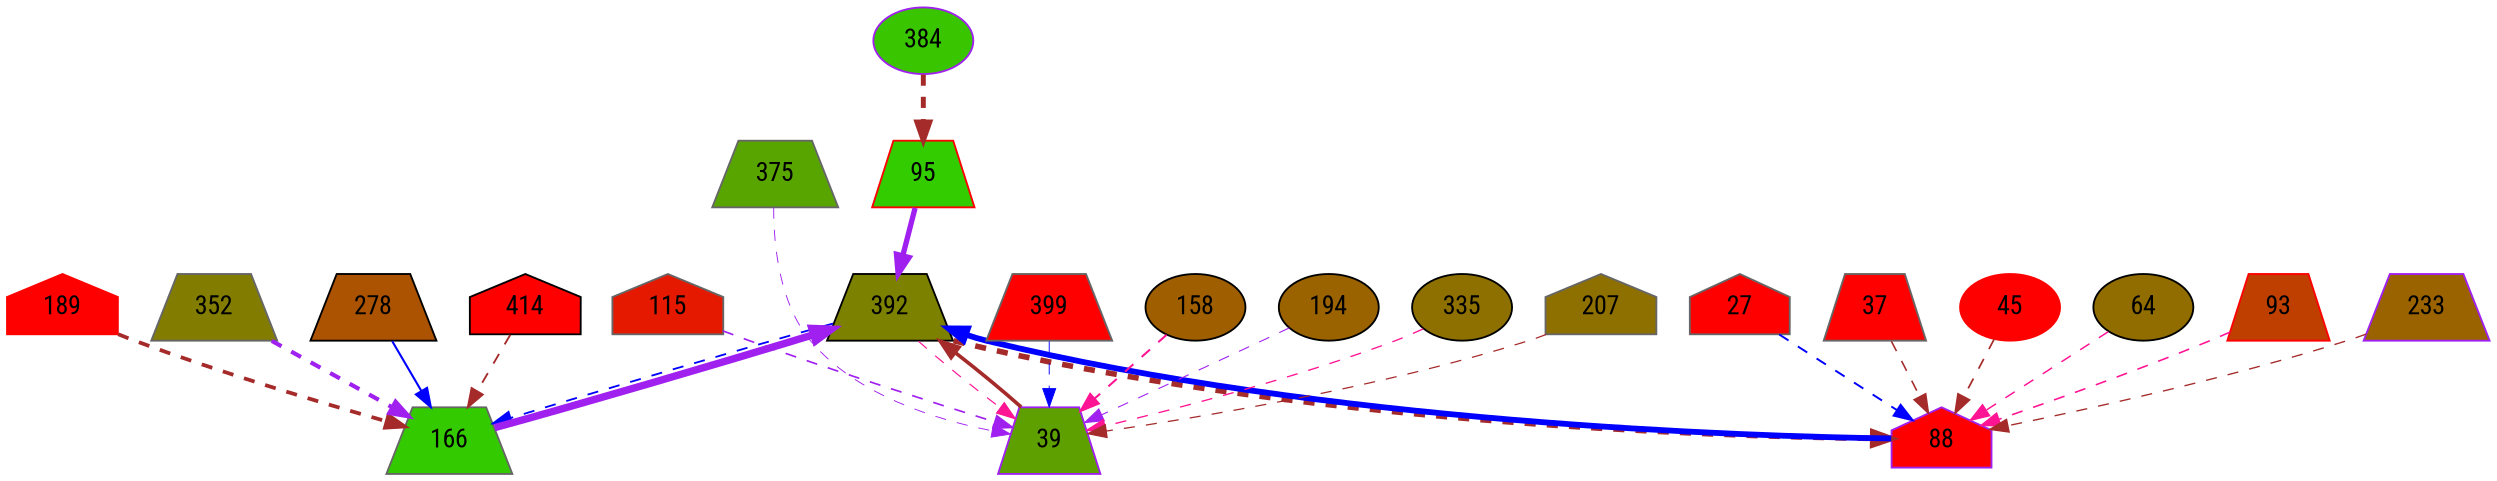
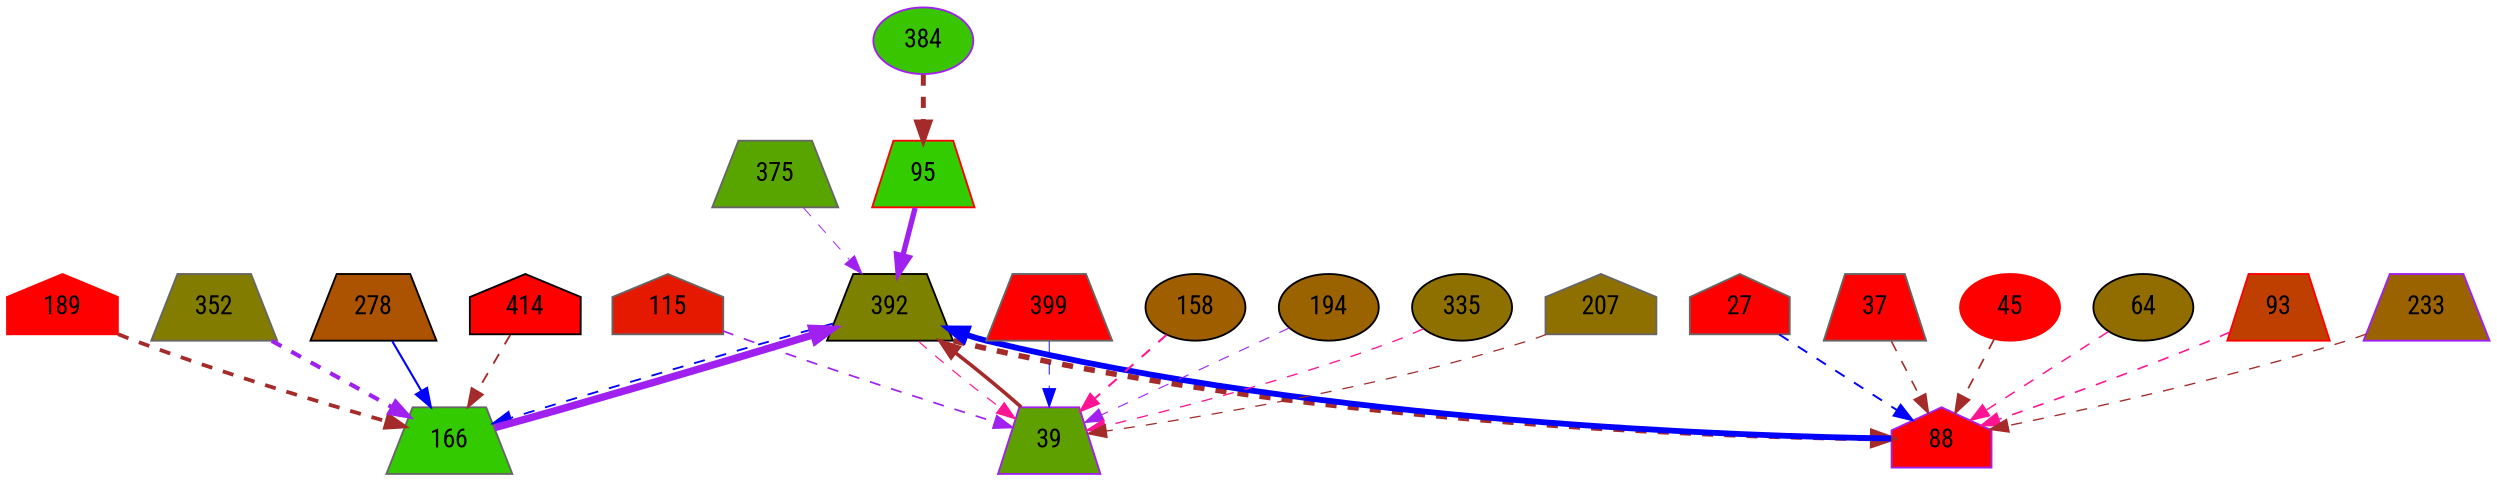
  digraph {
    fontname="Roboto Condensed"
    rankdir=TB
    node [color=gray40 fillcolor="#fe0000" fontname="Roboto Condensed" shape=trapezium style=filled]
    edge [color=brown fontname="Roboto Condensed" penwidth=0.50 style=dashed]
    n1 [color=purple fillcolor="#39c500" label=384 shape=ellipse]
    n2 [color=red fillcolor="#32cc00" label=95]
    n3 [color=black fillcolor="#7d8100" label=392]
    n4 [fillcolor="#33cb00" label=166]
    n5 [color=purple fillcolor="#5ea000" label=39]
    n6 [color=purple label=88 shape=house]
    n7 [label=399]
    n8 [color=black fillcolor="#ab5300" label=278]
    n9 [label=27 shape=house]
    n10 [color=black fillcolor="#9f5f00" label=158 shape=ellipse]
    n11 [color=black label=414 shape=house]
    n12 [label=37]
    n13 [color=red label=45 shape=ellipse]
    n14 [color=red label=189 shape=house]
    n15 [color=black fillcolor="#916d00" label=64 shape=ellipse]
    n16 [color=black fillcolor="#9b6300" label=194 shape=ellipse]
    n17 [color=black fillcolor="#8e7000" label=335 shape=ellipse]
    n18 [fillcolor="#8e7000" label=207 shape=house]
    n19 [color=red fillcolor="#bf3f00" label=93]
    n20 [fillcolor="#827c00" label=352]
    n21 [color=purple fillcolor="#9b6300" label=233]
    n22 [fillcolor="#e51900" label=115 shape=house]
    n23 [fillcolor="#59a500" label=375]
    n1 -> n2 [penwidth=2.67]
    n2 -> n3 [color=purple penwidth=2.88 style=""]
    n3 -> n4 [color=blue penwidth=0.99]
    n3 -> n5 [color=deeppink penwidth=0.64]
    n3 -> n6 [penwidth=3.00]
    n4 -> n3 [color=purple penwidth=4.00 style=""]
    n5 -> n3 [penwidth=1.97 style=""]
    n6 -> n3 [color=blue penwidth=3.14 style=""]
    n7 -> n5 [color=blue]
    n8 -> n4 [color=blue penwidth=1.12 style=solid]
    n9 -> n6 [color=blue penwidth=1.05]
    n10 -> n5 [color=deeppink penwidth=1.11]
    n11 -> n4 [penwidth=1.00]
    n12 -> n6 [penwidth=0.86]
    n13 -> n6 [penwidth=0.93]
    n14 -> n4 [penwidth=2.04]
    n15 -> n6 [color=deeppink penwidth=0.80]
    n16 -> n5 [color=purple penwidth=0.59]
    n17 -> n5 [color=deeppink penwidth=0.72]
    n18 -> n5 [penwidth=0.68]
    n19 -> n6 [color=deeppink penwidth=0.87]
    n20 -> n4 [color=purple penwidth=2.26]
    n21 -> n6 [penwidth=0.73]
    n22 -> n5 [color=purple penwidth=0.91]
-   n23 -> n5 [color=purple]
+   n23 -> n3 [color=purple]
  }
